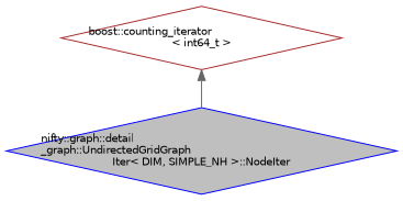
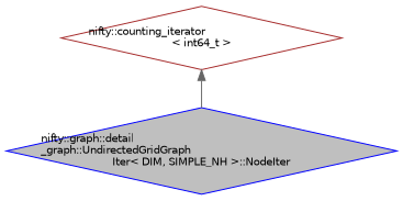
  digraph {
    node [fontname=Helvetica fontsize=10 shape=diamond style=filled]
    n1 [color=blue fillcolor=grey75 fontcolor=black height=0.2 label="nifty::graph::detail\l_graph::UndirectedGridGraph\lIter\< DIM, SIMPLE_NH \>::NodeIter" width=0.4]
-   n2 [color=brown fillcolor=white height=0.2 label="boost::counting_iterator\l\< int64_t \>" width=0.4]
+   n2 [color=brown fillcolor=white height=0.2 label="nifty::counting_iterator\l\< int64_t \>" width=0.4]
    n2 -> n1 [color=gray40 dir=back fontname=Helvetica fontsize=10 labelfontname=Helvetica labelfontsize=10 style=solid]
  }
